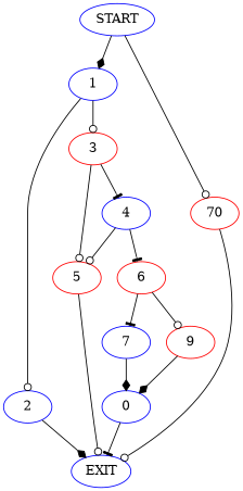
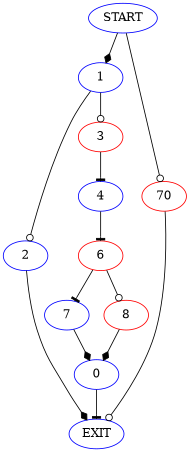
  digraph {
    node [color=blue]
    edge [arrowhead=odot]
    n1 [label=START]
    1
    n3 [color=red label=70]
    2
    3 [color=red]
    n6 [label=EXIT]
    4
-   5 [color=red]
    6 [color=red]
    7
-   8 [color=red label=9]
+   8 [color=red]
    n12 [label=0]
    n1 -> 1 [arrowhead=diamond]
    n1 -> n3
    1 -> 2
    1 -> 3
    n3 -> n6
    2 -> n6 [arrowhead=diamond]
    3 -> 4 [arrowhead=tee]
-   3 -> 5
-   4 -> 5
    4 -> 6 [arrowhead=tee]
-   5 -> n6
    6 -> 7 [arrowhead=tee]
    6 -> 8
    7 -> n12 [arrowhead=diamond]
    8 -> n12 [arrowhead=diamond]
    n12 -> n6 [arrowhead=tee]
  }
